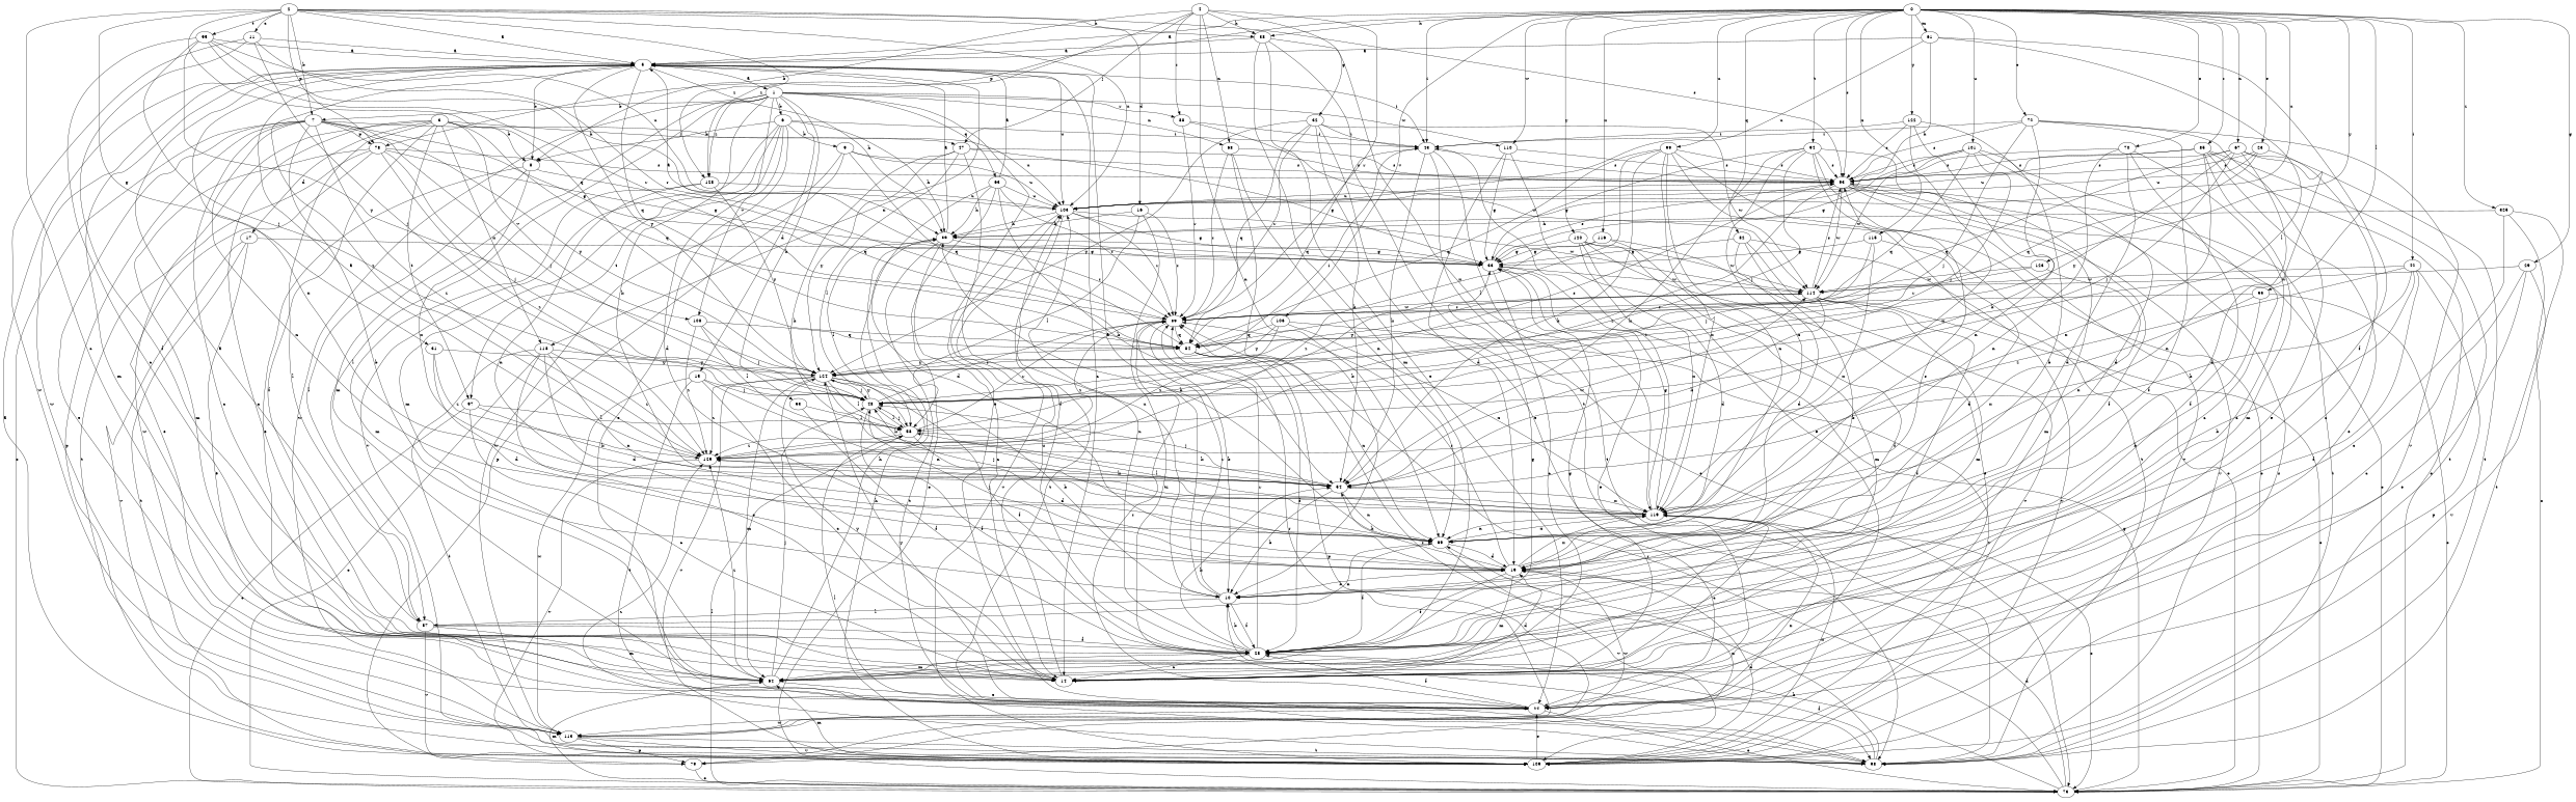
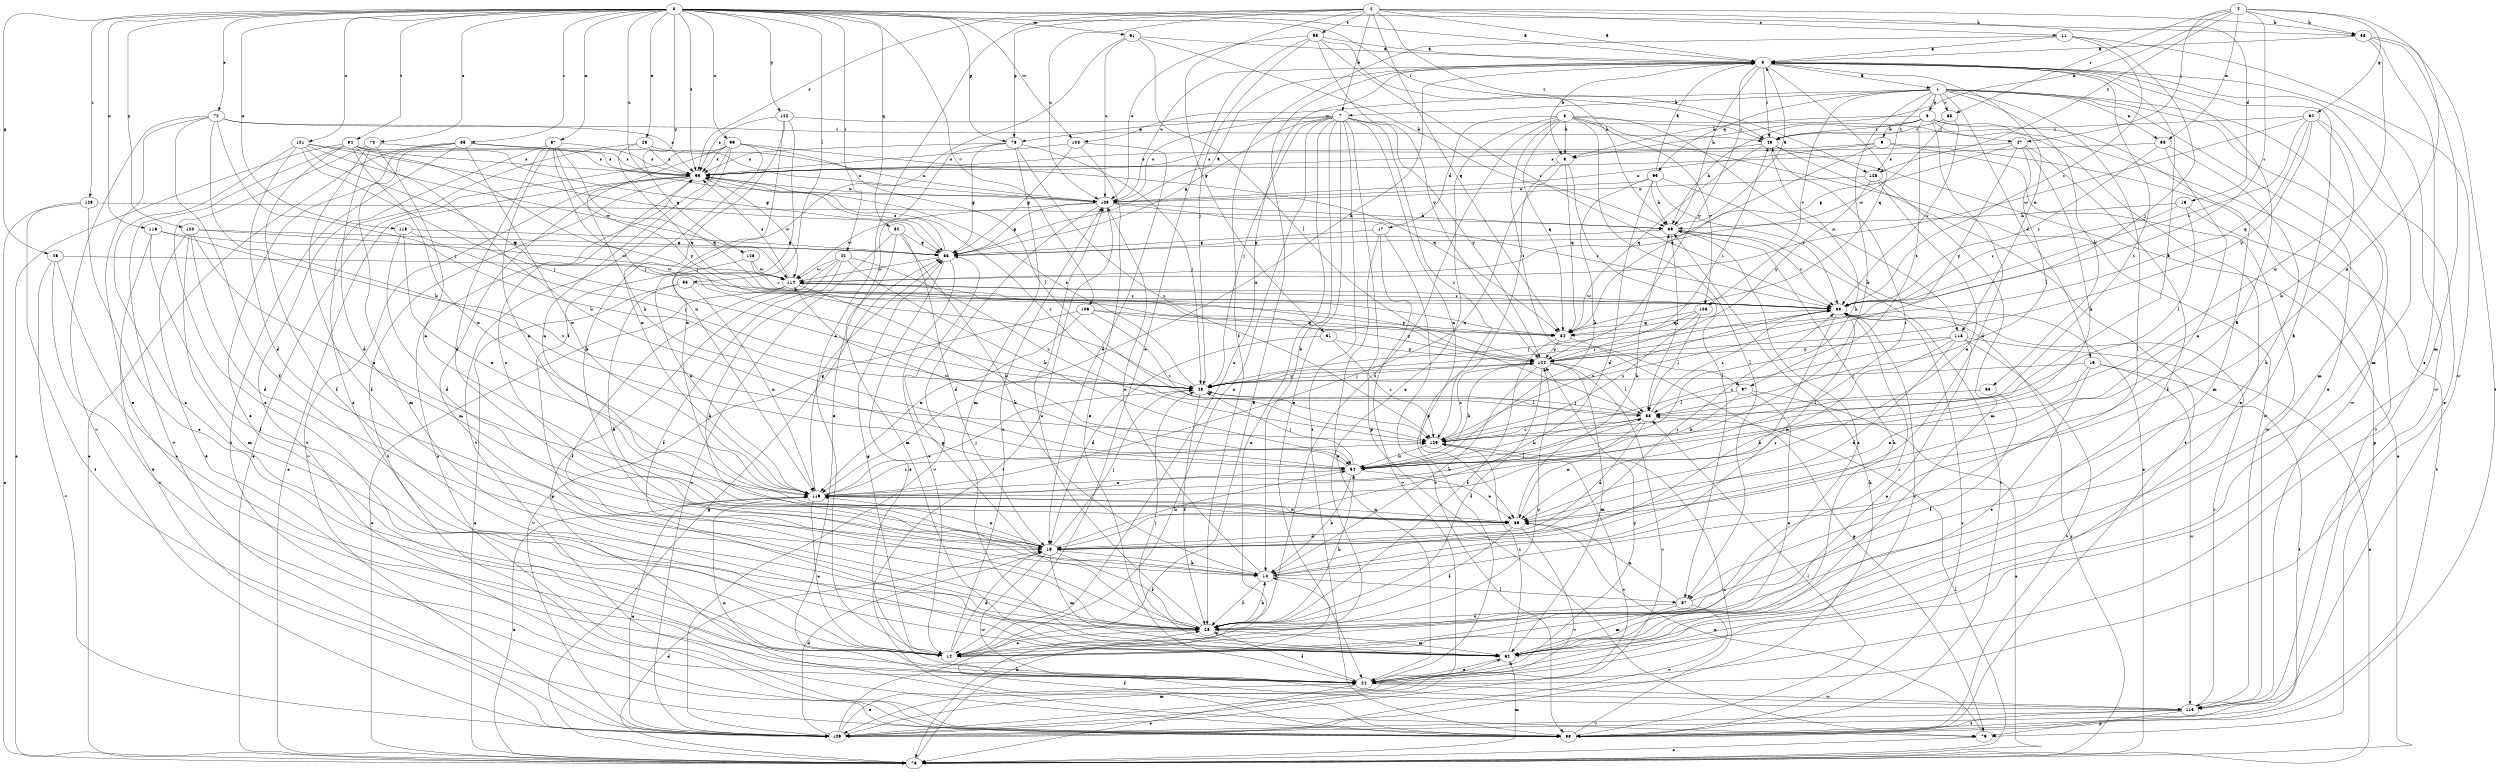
  strict digraph {
    0
    5
    23
    29
    38
    42
    43
    55
    61
    67
    70
    72
    78
    82
    85
    93
    94
    99
    101
    103
    106
-   110
+   110 [label=100]
    115
    116
    120
    122
    123
-   125 [label=325]
+   125
    1
    64
    113
    14
    84
    8
    118
    39
    119
    124
    129
    24
    109
    114
    98
    54
    28
    10
    79
    73
    89
    58
    69
    19
    48
    33
    6
    7
    15
    53
    57
    68
    n61 [label=63]
    88
    108
    128
    97
    9
    2
    11
    16
    31
    95
    3
    17
    47
    4
    32
    0 -> 5 [label=a]
    0 -> 23 [label=e]
    0 -> 29 [label=g]
    0 -> 38 [label=h]
    0 -> 42 [label=i]
    0 -> 43 [label=i]
    0 -> 55 [label=l]
    0 -> 61 [label=m]
    0 -> 67 [label=n]
    0 -> 70 [label=o]
    0 -> 72 [label=o]
    0 -> 78 [label=p]
    0 -> 82 [label=q]
    0 -> 85 [label=r]
    0 -> 93 [label=s]
    0 -> 94 [label=t]
    0 -> 99 [label=u]
    0 -> 101 [label=u]
    0 -> 103 [label=u]
    0 -> 106 [label=v]
    0 -> 110 [label=w]
    0 -> 115 [label=x]
    0 -> 116 [label=x]
    0 -> 120 [label=y]
    0 -> 122 [label=y]
    0 -> 123 [label=y]
    0 -> 125 [label=z]
    5 -> 43 [label=i]
    5 -> 103 [label=u]
    5 -> 1 [label=a]
    5 -> 64 [label=m]
    5 -> 113 [label=w]
    5 -> 14 [label=c]
    5 -> 84 [label=q]
    5 -> 8 [label=b]
    5 -> 118 [label=x]
    5 -> 39 [label=h]
    5 -> 119 [label=x]
    5 -> 124 [label=y]
    5 -> 129 [label=z]
    23 -> 93 [label=s]
    23 -> 103 [label=u]
    23 -> 14 [label=c]
    23 -> 84 [label=q]
    29 -> 14 [label=c]
    29 -> 24 [label=e]
    29 -> 109 [label=v]
    29 -> 114 [label=w]
    38 -> 5 [label=a]
    38 -> 64 [label=m]
    38 -> 119 [label=x]
    38 -> 24 [label=e]
    38 -> 98 [label=t]
    42 -> 129 [label=z]
    42 -> 114 [label=w]
    42 -> 54 [label=k]
    42 -> 28 [label=f]
    42 -> 10 [label=b]
    42 -> 79 [label=p]
    43 -> 93 [label=s]
    43 -> 84 [label=q]
    43 -> 98 [label=t]
    43 -> 54 [label=k]
    43 -> 73 [label=o]
    55 -> 119 [label=x]
    55 -> 10 [label=b]
    55 -> 73 [label=o]
    55 -> 89 [label=r]
    61 -> 5 [label=a]
    61 -> 103 [label=u]
    61 -> 39 [label=h]
    61 -> 28 [label=f]
    61 -> 58 [label=l]
    67 -> 93 [label=s]
    67 -> 84 [label=q]
    67 -> 124 [label=y]
    67 -> 98 [label=t]
    67 -> 69 [label=n]
    67 -> 19 [label=d]
    67 -> 48 [label=j]
    70 -> 93 [label=s]
    70 -> 14 [label=c]
    70 -> 28 [label=f]
    70 -> 69 [label=n]
    70 -> 19 [label=d]
    72 -> 43 [label=i]
    72 -> 93 [label=s]
    72 -> 24 [label=e]
    72 -> 109 [label=v]
    72 -> 54 [label=k]
    72 -> 28 [label=f]
    72 -> 48 [label=j]
    78 -> 93 [label=s]
    78 -> 64 [label=m]
    78 -> 129 [label=z]
    78 -> 24 [label=e]
    78 -> 48 [label=j]
    78 -> 33 [label=g]
    82 -> 64 [label=m]
    82 -> 109 [label=v]
    82 -> 10 [label=b]
    82 -> 19 [label=d]
    82 -> 33 [label=g]
    85 -> 93 [label=s]
    85 -> 103 [label=u]
    85 -> 64 [label=m]
    85 -> 119 [label=x]
    85 -> 24 [label=e]
    85 -> 98 [label=t]
    85 -> 73 [label=o]
    93 -> 103 [label=u]
    93 -> 64 [label=m]
    93 -> 129 [label=z]
    93 -> 109 [label=v]
    93 -> 114 [label=w]
    93 -> 98 [label=t]
    93 -> 73 [label=o]
    94 -> 93 [label=s]
    94 -> 119 [label=x]
    94 -> 109 [label=v]
    94 -> 54 [label=k]
    94 -> 28 [label=f]
    94 -> 73 [label=o]
    94 -> 48 [label=j]
    94 -> 33 [label=g]
    99 -> 93 [label=s]
    99 -> 84 [label=q]
    99 -> 119 [label=x]
    99 -> 98 [label=t]
    99 -> 54 [label=k]
    99 -> 73 [label=o]
    99 -> 58 [label=l]
    99 -> 69 [label=n]
    101 -> 93 [label=s]
    101 -> 14 [label=c]
    101 -> 84 [label=q]
    101 -> 114 [label=w]
    101 -> 19 [label=d]
    101 -> 48 [label=j]
    101 -> 33 [label=g]
    103 -> 39 [label=h]
    103 -> 109 [label=v]
    103 -> 114 [label=w]
    103 -> 98 [label=t]
    103 -> 89 [label=r]
    103 -> 33 [label=g]
    106 -> 84 [label=q]
    106 -> 119 [label=x]
    106 -> 124 [label=y]
    106 -> 129 [label=z]
    106 -> 109 [label=v]
    110 -> 93 [label=s]
    110 -> 24 [label=e]
    110 -> 19 [label=d]
    110 -> 33 [label=g]
    115 -> 119 [label=x]
    115 -> 19 [label=d]
    115 -> 48 [label=j]
    115 -> 33 [label=g]
    116 -> 129 [label=z]
    116 -> 109 [label=v]
    116 -> 28 [label=f]
    116 -> 33 [label=g]
    120 -> 64 [label=m]
    120 -> 119 [label=x]
    120 -> 24 [label=e]
    120 -> 114 [label=w]
    120 -> 19 [label=d]
    120 -> 33 [label=g]
    122 -> 43 [label=i]
    122 -> 93 [label=s]
    122 -> 119 [label=x]
    122 -> 10 [label=b]
    122 -> 69 [label=n]
    123 -> 119 [label=x]
    123 -> 114 [label=w]
    123 -> 89 [label=r]
    125 -> 14 [label=c]
    125 -> 39 [label=h]
    125 -> 98 [label=t]
    125 -> 73 [label=o]
    1 -> 110 [label=w]
    1 -> 64 [label=m]
    1 -> 113 [label=w]
    1 -> 24 [label=e]
    1 -> 54 [label=k]
    1 -> 6 [label=b]
    1 -> 7 [label=b]
    1 -> 15 [label=d]
    1 -> 53 [label=k]
    1 -> 57 [label=l]
    1 -> 68 [label=n]
    1 -> n61 [label=q]
    1 -> 88 [label=r]
    1 -> 108 [label=v]
    1 -> 128 [label=z]
    64 -> 39 [label=h]
    64 -> 129 [label=z]
    64 -> 24 [label=e]
    64 -> 48 [label=j]
    113 -> 119 [label=x]
    113 -> 109 [label=v]
    113 -> 98 [label=t]
    113 -> 79 [label=p]
    113 -> 89 [label=r]
    14 -> 103 [label=u]
    14 -> 124 [label=y]
    14 -> 19 [label=d]
    14 -> 33 [label=g]
    84 -> 124 [label=y]
    84 -> 28 [label=f]
    84 -> 79 [label=p]
-   84 -> 69 [label=n]
+   58 -> 69 [label=n]
    8 -> 84 [label=q]
    8 -> 119 [label=x]
    8 -> 24 [label=e]
    8 -> 57 [label=l]
    118 -> 14 [label=c]
    118 -> 124 [label=y]
    118 -> 129 [label=z]
    118 -> 98 [label=t]
    118 -> 73 [label=o]
    118 -> 69 [label=n]
    118 -> 19 [label=d]
    39 -> 5 [label=a]
    39 -> 14 [label=c]
    39 -> 98 [label=t]
    39 -> 89 [label=r]
    39 -> 58 [label=l]
    39 -> 33 [label=g]
    119 -> 43 [label=i]
    119 -> 14 [label=c]
    119 -> 129 [label=z]
    119 -> 73 [label=o]
    119 -> 58 [label=l]
    119 -> 69 [label=n]
    119 -> 48 [label=j]
    119 -> 33 [label=g]
    124 -> 43 [label=i]
    124 -> 64 [label=m]
    124 -> 129 [label=z]
    124 -> 109 [label=v]
    124 -> 54 [label=k]
    124 -> 28 [label=f]
    124 -> 10 [label=b]
    124 -> 58 [label=l]
    124 -> 48 [label=j]
    129 -> 5 [label=a]
    129 -> 109 [label=v]
    129 -> 54 [label=k]
    24 -> 113 [label=w]
    24 -> 124 [label=y]
    24 -> 28 [label=f]
    24 -> 73 [label=o]
    24 -> 89 [label=r]
    109 -> 5 [label=a]
    109 -> 64 [label=m]
    109 -> 39 [label=h]
    109 -> 119 [label=x]
    109 -> 24 [label=e]
    109 -> 19 [label=d]
    114 -> 93 [label=s]
    114 -> 124 [label=y]
    114 -> 54 [label=k]
    114 -> 28 [label=f]
    114 -> 73 [label=o]
    114 -> 89 [label=r]
    98 -> 93 [label=s]
    98 -> 129 [label=z]
    98 -> 28 [label=f]
    98 -> 89 [label=r]
    98 -> 58 [label=l]
    54 -> 119 [label=x]
    54 -> 114 [label=w]
    54 -> 10 [label=b]
    54 -> 69 [label=n]
    54 -> 48 [label=j]
    28 -> 103 [label=u]
    28 -> 64 [label=m]
    28 -> 14 [label=c]
    28 -> 54 [label=k]
    28 -> 10 [label=b]
    28 -> 89 [label=r]
    28 -> 33 [label=g]
    10 -> 5 [label=a]
    10 -> 103 [label=u]
    10 -> 28 [label=f]
    10 -> 89 [label=r]
    10 -> 57 [label=l]
    79 -> 73 [label=o]
    79 -> 69 [label=n]
    73 -> 64 [label=m]
    73 -> 10 [label=b]
    73 -> 89 [label=r]
    73 -> 58 [label=l]
    73 -> 19 [label=d]
    73 -> 33 [label=g]
    89 -> 84 [label=q]
    89 -> 129 [label=z]
    89 -> 114 [label=w]
    89 -> 10 [label=b]
    58 -> 129 [label=z]
    58 -> 54 [label=k]
    58 -> 89 [label=r]
    58 -> 19 [label=d]
    58 -> 48 [label=j]
    69 -> 39 [label=h]
    69 -> 119 [label=x]
    69 -> 109 [label=v]
    69 -> 28 [label=f]
    69 -> 19 [label=d]
    19 -> 93 [label=s]
    19 -> 64 [label=m]
    19 -> 113 [label=w]
    19 -> 119 [label=x]
    19 -> 54 [label=k]
    19 -> 28 [label=f]
    19 -> 10 [label=b]
    19 -> 89 [label=r]
    19 -> 48 [label=j]
    48 -> 93 [label=s]
    48 -> 124 [label=y]
    48 -> 28 [label=f]
    48 -> 89 [label=r]
    48 -> 58 [label=l]
    33 -> 5 [label=a]
    33 -> 93 [label=s]
    33 -> 14 [label=c]
    33 -> 24 [label=e]
    33 -> 114 [label=w]
    6 -> 43 [label=i]
    6 -> 64 [label=m]
    6 -> 8 [label=b]
    6 -> 39 [label=h]
    6 -> 24 [label=e]
    6 -> 109 [label=v]
    6 -> 19 [label=d]
    6 -> 97 [label=t]
    6 -> 9 [label=b]
    7 -> 78 [label=p]
    7 -> 103 [label=u]
    7 -> 14 [label=c]
    7 -> 124 [label=y]
    7 -> 129 [label=z]
    7 -> 24 [label=e]
-   78 -> 98 [label=t]
+   7 -> 98 [label=t]
    7 -> 10 [label=b]
    7 -> 79 [label=p]
    7 -> 73 [label=o]
    7 -> 69 [label=n]
    7 -> 48 [label=j]
    7 -> 33 [label=g]
    15 -> 113 [label=w]
    15 -> 14 [label=c]
    15 -> 98 [label=t]
    15 -> 69 [label=n]
    15 -> 48 [label=j]
    53 -> 28 [label=f]
    53 -> 58 [label=l]
    57 -> 5 [label=a]
    57 -> 64 [label=m]
    57 -> 109 [label=v]
    57 -> 28 [label=f]
    57 -> 69 [label=n]
    68 -> 93 [label=s]
    68 -> 10 [label=b]
    68 -> 89 [label=r]
    68 -> 69 [label=n]
    n61 -> 5 [label=a]
    n61 -> 103 [label=u]
    n61 -> 39 [label=h]
    n61 -> 54 [label=k]
    n61 -> 73 [label=o]
    n61 -> 89 [label=r]
    n61 -> 19 [label=d]
    88 -> 43 [label=i]
    88 -> 114 [label=w]
    88 -> 89 [label=r]
    108 -> 84 [label=q]
    108 -> 129 [label=z]
    108 -> 58 [label=l]
    108 -> 48 [label=j]
    128 -> 103 [label=u]
    128 -> 64 [label=m]
    128 -> 124 [label=y]
    128 -> 69 [label=n]
    97 -> 14 [label=c]
    97 -> 54 [label=k]
    97 -> 73 [label=o]
    97 -> 58 [label=l]
    9 -> 93 [label=s]
    9 -> 103 [label=u]
    9 -> 113 [label=w]
    9 -> 84 [label=q]
    9 -> 79 [label=p]
    2 -> 5 [label=a]
    2 -> 38 [label=h]
    2 -> 78 [label=p]
    2 -> 93 [label=s]
    2 -> 103 [label=u]
    2 -> 14 [label=c]
    2 -> 84 [label=q]
    2 -> 7 [label=b]
    2 -> 128 [label=z]
    2 -> 11 [label=c]
    2 -> 16 [label=d]
    2 -> 31 [label=g]
    2 -> 95 [label=t]
    11 -> 5 [label=a]
    11 -> 113 [label=w]
    11 -> 28 [label=f]
    11 -> 89 [label=r]
    11 -> 48 [label=j]
    16 -> 39 [label=h]
    16 -> 98 [label=t]
    16 -> 89 [label=r]
    16 -> 58 [label=l]
    31 -> 124 [label=y]
    31 -> 129 [label=z]
    31 -> 19 [label=d]
    95 -> 5 [label=a]
    95 -> 103 [label=u]
    95 -> 14 [label=c]
    95 -> 39 [label=h]
    95 -> 124 [label=y]
    95 -> 89 [label=r]
    95 -> 48 [label=j]
    3 -> 113 [label=w]
    3 -> 14 [label=c]
    3 -> 84 [label=q]
    3 -> 8 [label=b]
    3 -> 118 [label=x]
    3 -> 28 [label=f]
    3 -> 57 [label=l]
    3 -> 108 [label=v]
    3 -> 97 [label=t]
    3 -> 17 [label=d]
    3 -> 47 [label=j]
    17 -> 24 [label=e]
    17 -> 109 [label=v]
    17 -> 98 [label=t]
    17 -> 33 [label=g]
    47 -> 93 [label=s]
    47 -> 124 [label=y]
    47 -> 54 [label=k]
    47 -> 28 [label=f]
    47 -> 58 [label=l]
    47 -> 33 [label=g]
    4 -> 38 [label=h]
    4 -> 8 [label=b]
    4 -> 89 [label=r]
    4 -> 69 [label=n]
    4 -> 68 [label=n]
    4 -> 88 [label=r]
    4 -> 128 [label=z]
    4 -> 47 [label=j]
    4 -> 32 [label=g]
    32 -> 43 [label=i]
    32 -> 84 [label=q]
    32 -> 124 [label=y]
    32 -> 24 [label=e]
    32 -> 114 [label=w]
    32 -> 54 [label=k]
    32 -> 89 [label=r]
  }
